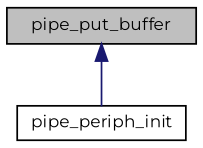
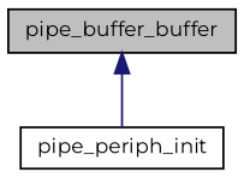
  digraph {
    rankdir=TB
    fontname=Montserrat
    node [color=black fontname=Montserrat fontsize=10 shape=record style=filled]
-   n1 [fillcolor=grey75 fontcolor=black height=0.2 label=pipe_put_buffer width=0.4]
+   n1 [fillcolor=grey75 fontcolor=black height=0.2 label=pipe_buffer_buffer width=0.4]
    n2 [fillcolor=white height=0.2 label=pipe_periph_init width=0.4]
    n1 -> n2 [color=midnightblue dir=back fontname=Montserrat fontsize=10 labelfontname=FreeSans labelfontsize=10 style=solid]
  }
